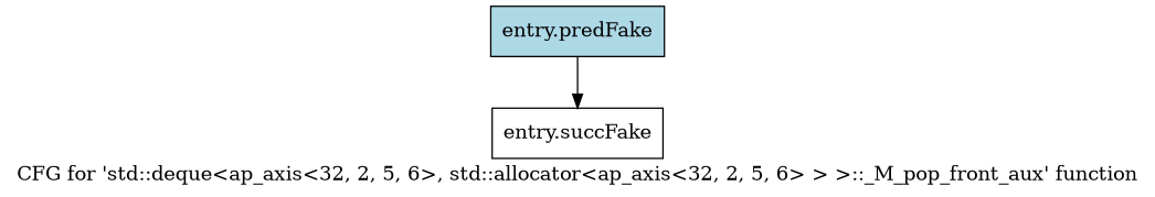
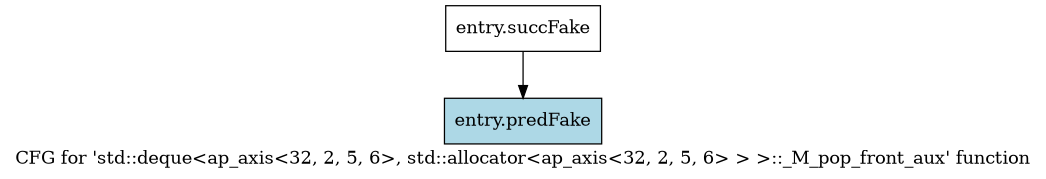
  digraph {
    label="CFG for 'std::deque\<ap_axis\<32, 2, 5, 6\>, std::allocator\<ap_axis\<32, 2, 5, 6\> \> \>::_M_pop_front_aux' function"
    node [shape=record style=filled]
    n1 [label="{entry.predFake}" fillcolor=lightblue]
    n2 [filename="/proj/xbuilds/2019.2_0816_1/installs/lin64/Vivado/HEAD/tps/lnx64/gcc-6.2.0/lib/gcc/x86_64-pc-linux-gnu/6.2.0/../../../../include/c++/6.2.0/bits/deque.tcc" label="{entry.succFake}" linenumber=554 fillcolor=white]
-   n1 -> n2 [filename="/proj/xbuilds/2019.2_0816_1/installs/lin64/Vivado/HEAD/tps/lnx64/gcc-6.2.0/lib/gcc/x86_64-pc-linux-gnu/6.2.0/../../../../include/c++/6.2.0/bits/deque.tcc" style=solid]
+   n2 -> n1 [filename="/proj/xbuilds/2019.2_0816_1/installs/lin64/Vivado/HEAD/tps/lnx64/gcc-6.2.0/lib/gcc/x86_64-pc-linux-gnu/6.2.0/../../../../include/c++/6.2.0/bits/deque.tcc" style=solid]
  }
